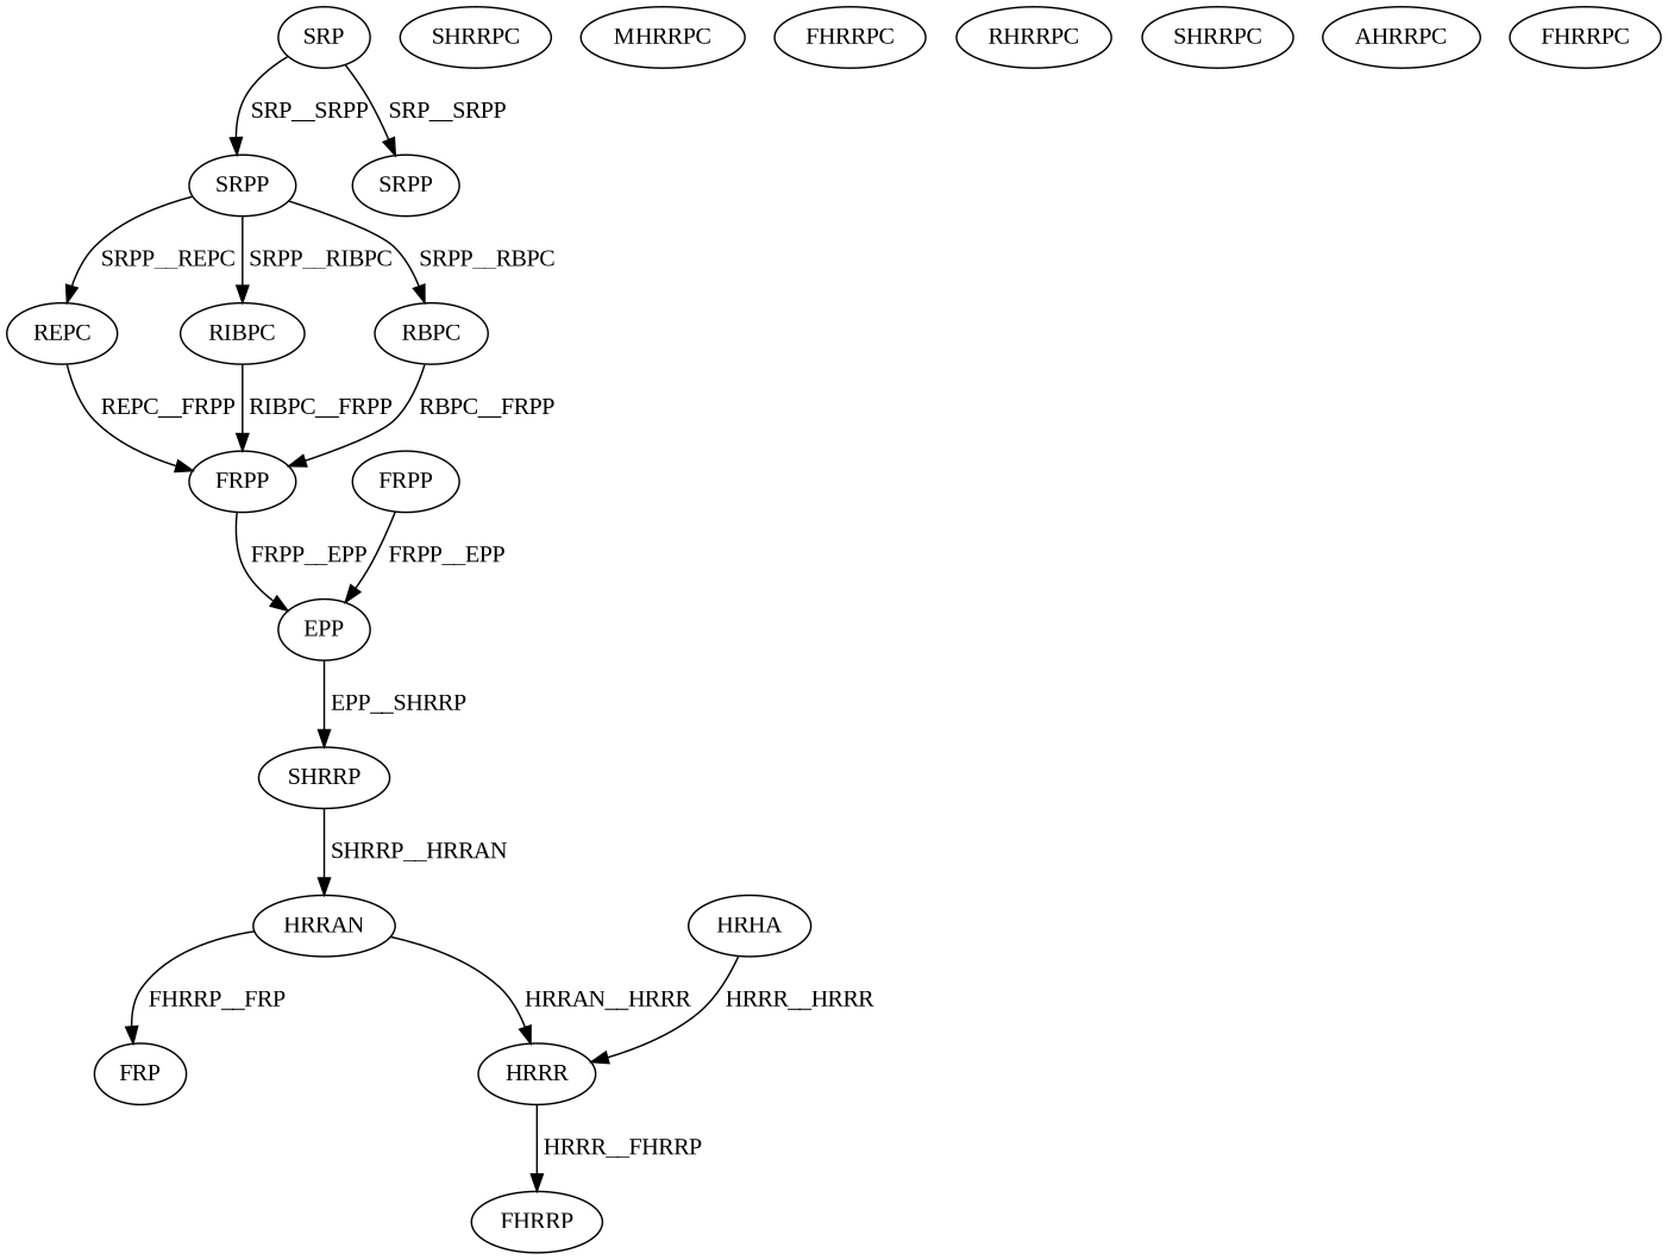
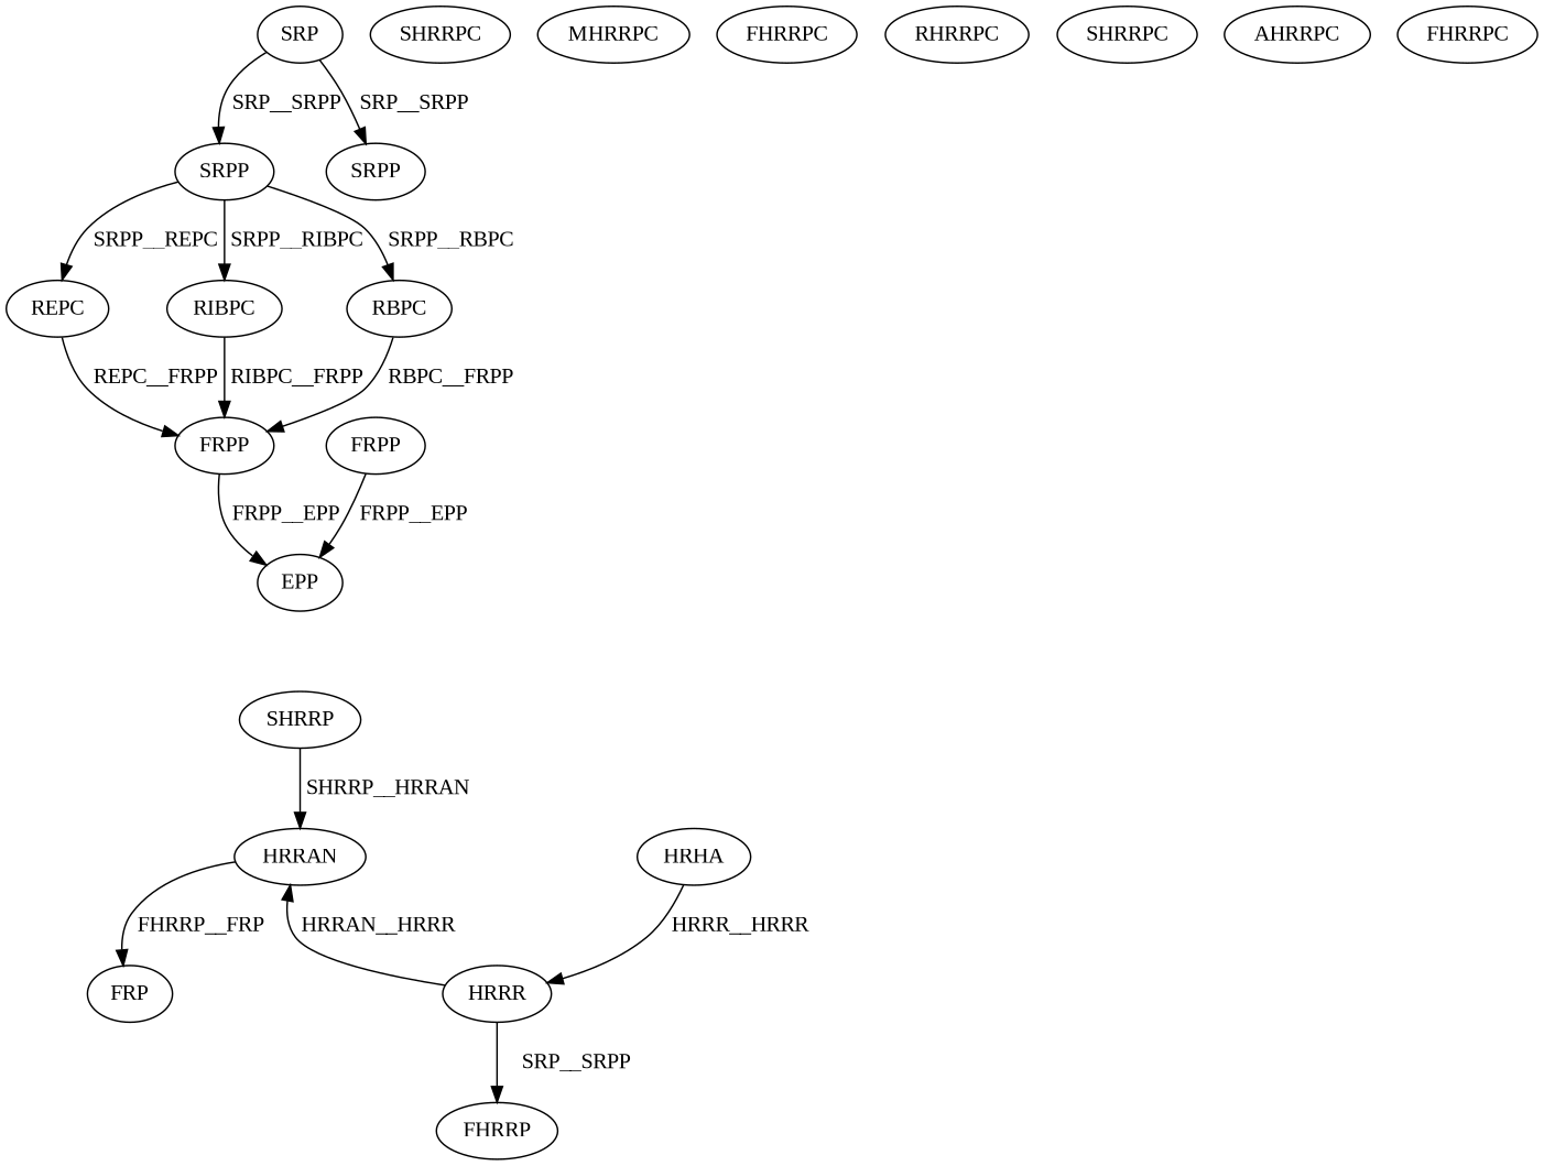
  digraph {
    fontname="Liberation Serif"
    node [color=black fontcolor=black fontname="Liberation Serif"]
    edge [color=black fontcolor=black fontname="Liberation Serif"]
    n1 [label=SRP]
    n2 [label=SRPP]
    n3 [label=SRPP]
    n4 [label=REPC]
    n5 [label=RIBPC]
    n6 [label=RBPC]
    n7 [label=FRPP]
    n8 [label=FRPP]
    n9 [label=EPP]
    n10 [label=SHRRP]
    n11 [label=HRRAN]
    n12 [label=HRHA]
    n13 [label=HRRR]
    n14 [label=FRP]
    n15 [label=SHRRPC]
    n16 [label=MHRRPC]
    n17 [label=FHRRP]
    n18 [label=FHRRPC]
    n19 [label=RHRRPC]
    n20 [label=SHRRPC]
    n21 [label=AHRRPC]
    n22 [label=FHRRPC]
    n1 -> n2 [label=" SRP__SRPP"]
    n1 -> n3 [label=" SRP__SRPP"]
    n2 -> n4 [label=" SRPP__REPC"]
    n2 -> n5 [label=" SRPP__RIBPC"]
    n2 -> n6 [label=" SRPP__RBPC"]
    n4 -> n7 [label=" REPC__FRPP"]
    n5 -> n7 [label=" RIBPC__FRPP"]
    n6 -> n7 [label=" RBPC__FRPP"]
    n7 -> n9 [label=" FRPP__EPP"]
    n8 -> n9 [label=" FRPP__EPP"]
-   n9 -> n10 [label=" EPP__SHRRP"]
    n10 -> n11 [label=" SHRRP__HRRAN"]
-   n11 -> n13 [label=" HRRAN__HRRR"]
+   n13 -> n11 [label=" HRRAN__HRRR"]
    n11 -> n14 [label=" FHRRP__FRP"]
    n12 -> n13 [label=" HRRR__HRRR"]
-   n13 -> n17 [label=" HRRR__FHRRP"]
+   n13 -> n17 [label=" SRP__SRPP"]
  }
